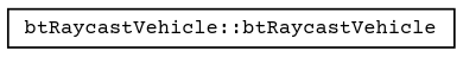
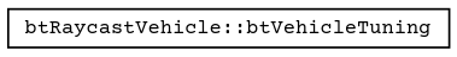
  digraph {
    rankdir=LR
    fontname="Courier Prime"
-   n1 [color=black fillcolor=white fontname="Courier Prime" fontsize=10 height=0.2 label="btRaycastVehicle::btRaycastVehicle" shape=record style=filled width=0.4]
+   n1 [color=black fillcolor=white fontname="Courier Prime" fontsize=10 height=0.2 label="btRaycastVehicle::btVehicleTuning" shape=record style=filled width=0.4]
  }
